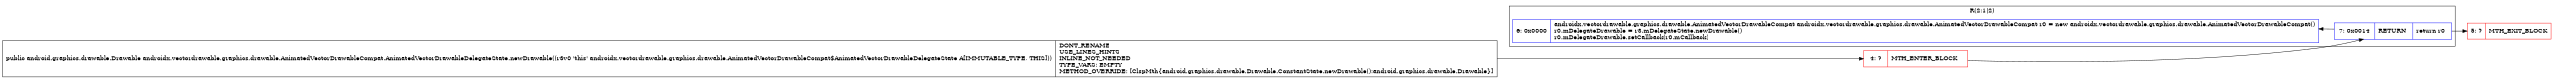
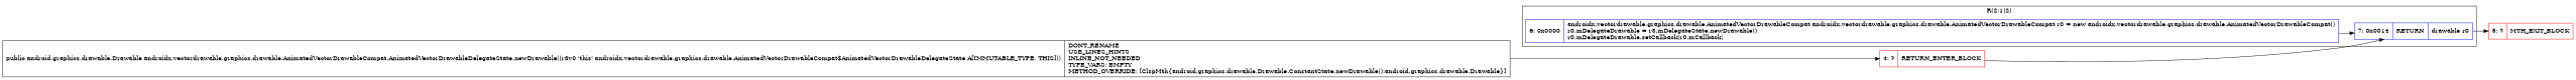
  digraph {
    rankdir=LR
    node [color=blue shape=record]
    n1 [label="{6\:\ 0x0000|androidx.vectordrawable.graphics.drawable.AnimatedVectorDrawableCompat androidx.vectordrawable.graphics.drawable.AnimatedVectorDrawableCompat r0 = new androidx.vectordrawable.graphics.drawable.AnimatedVectorDrawableCompat()\lr0.mDelegateDrawable = r3.mDelegateState.newDrawable()\lr0.mDelegateDrawable.setCallback(r0.mCallback)\l}"]
-   n2 [label="{7\:\ 0x0014|RETURN\l|return r0\l}"]
+   n2 [label="{7\:\ 0x0014|RETURN\l|drawable r0\l}"]
    n3 [color=red label="{5\:\ ?|MTH_EXIT_BLOCK\l}"]
-   n4 [color=red label="{4\:\ ?|MTH_ENTER_BLOCK\l}"]
+   n4 [color=red label="{4\:\ ?|RETURN_ENTER_BLOCK\l}"]
    n5 [label="{public android.graphics.drawable.Drawable androidx.vectordrawable.graphics.drawable.AnimatedVectorDrawableCompat.AnimatedVectorDrawableDelegateState.newDrawable((r3v0 'this' androidx.vectordrawable.graphics.drawable.AnimatedVectorDrawableCompat$AnimatedVectorDrawableDelegateState A[IMMUTABLE_TYPE, THIS]))  | DONT_RENAME\lUSE_LINES_HINTS\lINLINE_NOT_NEEDED\lTYPE_VARS: EMPTY\lMETHOD_OVERRIDE: [ClspMth\{android.graphics.drawable.Drawable.ConstantState.newDrawable():android.graphics.drawable.Drawable\}]\l}" color=""]
    subgraph cluster_1 {
      label="R(2:1|2)"
      n1
      n2
    }
-   n2 -> n1
+   n1 -> n2
    n2 -> n3
    n4 -> n2
    n5 -> n4
  }
